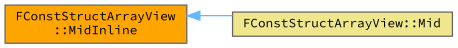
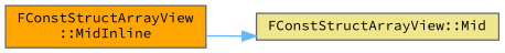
  digraph {
    rankdir=RL
    fontname="Source Code Pro"
    node [fontname="Source Code Pro" fontsize=10 shape=box style=filled]
    n1 [color=gray40 fillcolor=khaki fontcolor=black height=0.2 label="FConstStructArrayView::Mid" width=0.4]
    n2 [color=grey40 fillcolor=orange height=0.2 label="FConstStructArrayView\l::MidInline" width=0.4]
-   n2 -> n1 [color=steelblue1 dir=back fontname="Source Code Pro" fontsize=10 labelfontname=Helvetica labelfontsize=10 style=solid]
+   n1 -> n2 [color=steelblue1 dir=back fontname="Source Code Pro" fontsize=10 labelfontname=Helvetica labelfontsize=10 style=solid]
  }
